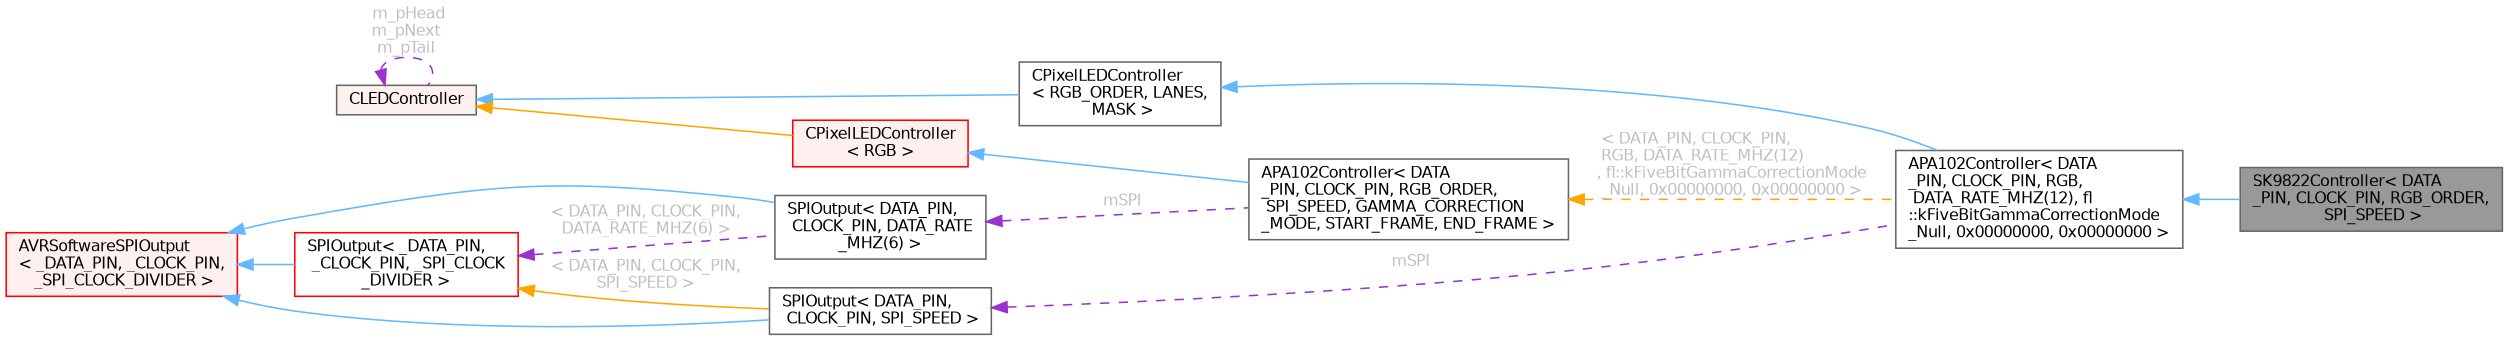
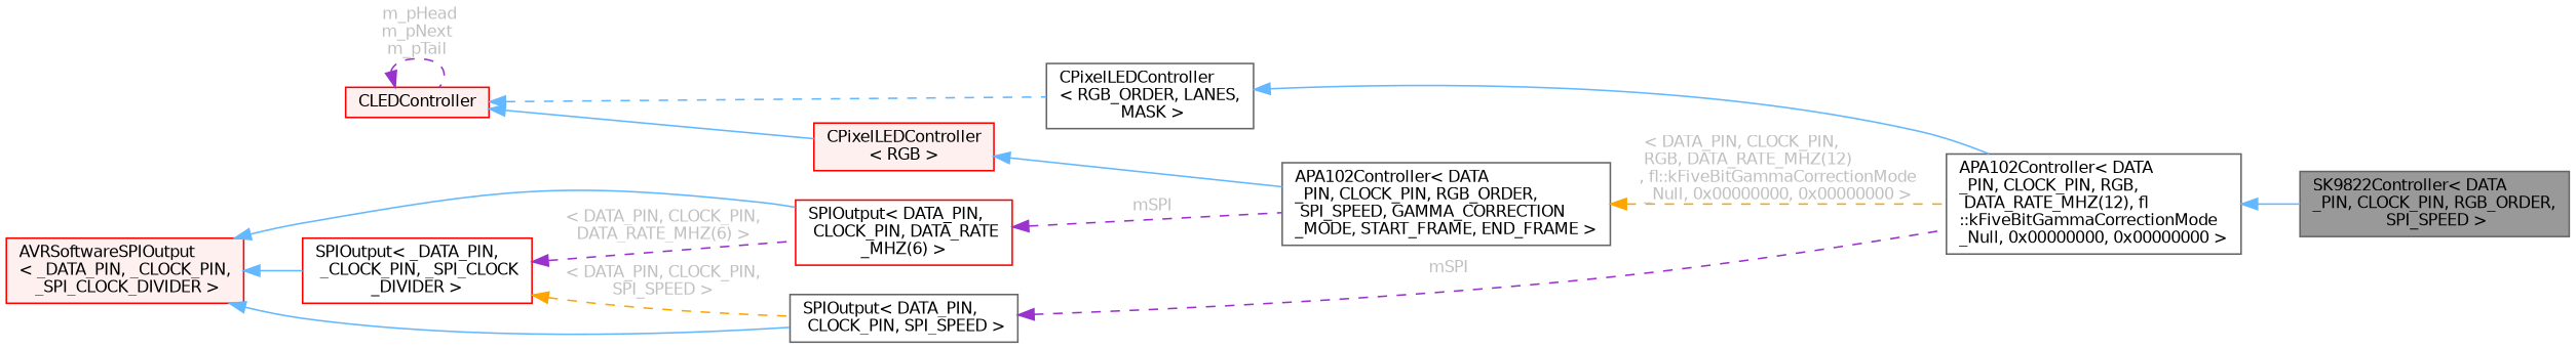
  digraph {
    rankdir=LR
    node [color=gray40 fillcolor=white fontname=Helvetica fontsize=10 shape=box style=filled]
    edge [color=steelblue1 dir=back fontname=Helvetica fontsize=10 labelfontname=Helvetica labelfontsize=10 style=solid]
    n1 [fillcolor=grey60 fontcolor=black height=0.2 label="SK9822Controller\< DATA\l_PIN, CLOCK_PIN, RGB_ORDER,\l SPI_SPEED \>" width=0.4]
    n2 [height=0.2 label="APA102Controller\< DATA\l_PIN, CLOCK_PIN, RGB,\l DATA_RATE_MHZ(12), fl\l::kFiveBitGammaCorrectionMode\l_Null, 0x00000000, 0x00000000 \>" width=0.4]
    n3 [height=0.2 label="CPixelLEDController\l\< RGB_ORDER, LANES,\l MASK \>" width=0.4]
-   n4 [fillcolor="#FFF0F0" height=0.2 label=CLEDController width=0.4]
+   n4 [color=red fillcolor="#FFF0F0" height=0.2 label=CLEDController width=0.4]
    n5 [color=red fillcolor="#FFF0F0" height=0.2 label="CPixelLEDController\l\< RGB \>" width=0.4]
    n6 [height=0.2 label="APA102Controller\< DATA\l_PIN, CLOCK_PIN, RGB_ORDER,\l SPI_SPEED, GAMMA_CORRECTION\l_MODE, START_FRAME, END_FRAME \>" width=0.4]
    n7 [height=0.2 label="SPIOutput\< DATA_PIN,\l CLOCK_PIN, SPI_SPEED \>" width=0.4]
    n8 [color=red fillcolor="#FFF0F0" height=0.2 label="AVRSoftwareSPIOutput\l\< _DATA_PIN, _CLOCK_PIN,\l _SPI_CLOCK_DIVIDER \>" width=0.4]
    n9 [color=red height=0.2 label="SPIOutput\< _DATA_PIN,\l _CLOCK_PIN, _SPI_CLOCK\l_DIVIDER \>" width=0.4]
-   n10 [height=0.2 label="SPIOutput\< DATA_PIN,\l CLOCK_PIN, DATA_RATE\l_MHZ(6) \>" width=0.4]
+   n10 [color=red height=0.2 label="SPIOutput\< DATA_PIN,\l CLOCK_PIN, DATA_RATE\l_MHZ(6) \>" width=0.4]
    n2 -> n1
    n3 -> n2
-   n4 -> n3
+   n4 -> n3 [style=dashed]
    n4 -> n4 [color=darkorchid3 fontcolor=grey label=" m_pHead\nm_pNext\nm_pTail" style=dashed]
-   n4 -> n5 [color=orange]
+   n4 -> n5
    n5 -> n6
    n6 -> n2 [color=orange fontcolor=grey label=" \< DATA_PIN, CLOCK_PIN,\l RGB, DATA_RATE_MHZ(12)\l, fl::kFiveBitGammaCorrectionMode\l_Null, 0x00000000, 0x00000000 \>" style=dashed]
    n7 -> n2 [color=darkorchid3 fontcolor=grey label=" mSPI" style=dashed]
    n8 -> n7
    n8 -> n9
    n8 -> n10
-   n9 -> n7 [color=orange fontcolor=grey label=" \< DATA_PIN, CLOCK_PIN,\l SPI_SPEED \>"]
+   n9 -> n7 [color=orange fontcolor=grey label=" \< DATA_PIN, CLOCK_PIN,\l SPI_SPEED \>" style=dashed]
    n9 -> n10 [color=darkorchid3 fontcolor=grey label=" \< DATA_PIN, CLOCK_PIN,\l DATA_RATE_MHZ(6) \>" style=dashed]
    n10 -> n6 [color=darkorchid3 fontcolor=grey label=" mSPI" style=dashed]
  }
